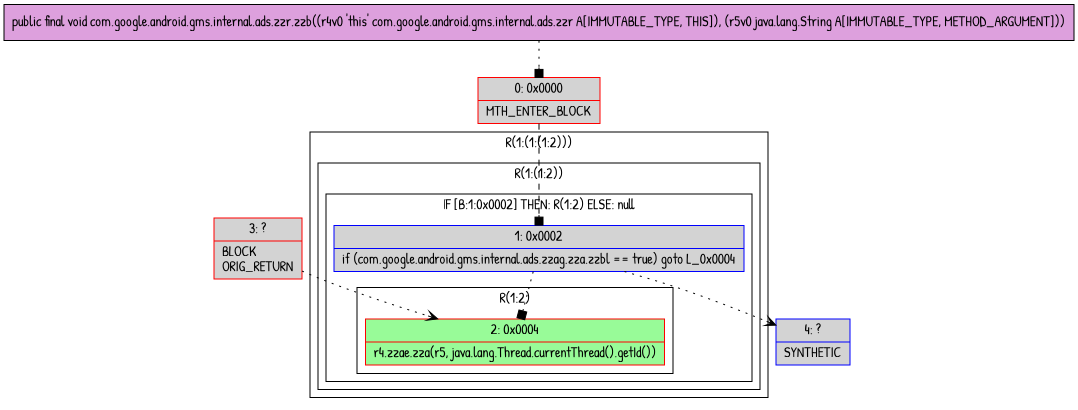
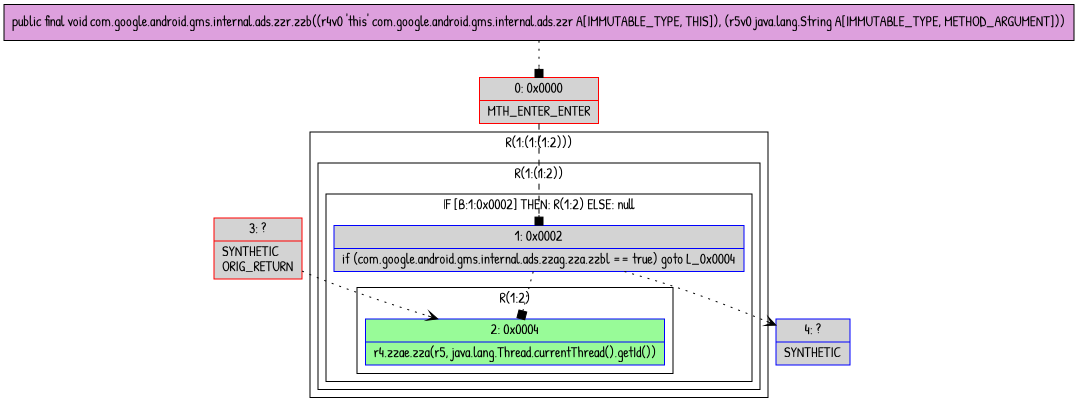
  digraph {
    fontname="Patrick Hand"
    node [color=blue fillcolor=lightgrey fontname="Patrick Hand" shape=record style=filled]
    edge [arrowhead=box fontname="Patrick Hand" style=dotted]
-   n1 [color=red fillcolor=palegreen label="{2\:\ 0x0004|r4.zzae.zza(r5, java.lang.Thread.currentThread().getId())\l}"]
+   n1 [fillcolor=palegreen label="{2\:\ 0x0004|r4.zzae.zza(r5, java.lang.Thread.currentThread().getId())\l}"]
    n2 [label="{1\:\ 0x0002|if (com.google.android.gms.internal.ads.zzag.zza.zzbl == true) goto L_0x0004\l}"]
    n3 [label="{4\:\ ?|SYNTHETIC\l}"]
-   n4 [color=red label="{3\:\ ?|BLOCK\lORIG_RETURN\l}"]
-   n5 [color=red label="{0\:\ 0x0000|MTH_ENTER_BLOCK\l}"]
+   n4 [color=red label="{3\:\ ?|SYNTHETIC\lORIG_RETURN\l}"]
+   n5 [color=red label="{0\:\ 0x0000|MTH_ENTER_ENTER\l}"]
    n6 [fillcolor=plum label="{public final void com.google.android.gms.internal.ads.zzr.zzb((r4v0 'this' com.google.android.gms.internal.ads.zzr A[IMMUTABLE_TYPE, THIS]), (r5v0 java.lang.String A[IMMUTABLE_TYPE, METHOD_ARGUMENT])) }" color=""]
    subgraph cluster_1 {
      label="R(1:(1:(1:2)))"
      subgraph cluster_2 {
        label="R(1:(1:2))"
        subgraph cluster_3 {
          label="IF [B:1:0x0002] THEN: R(1:2) ELSE: null"
          n2
          subgraph cluster_4 {
            label="R(1:2)"
            n1
          }
        }
      }
    }
    n2 -> n1
    n2 -> n3 [arrowhead=vee]
    n4 -> n1 [arrowhead=vee]
    n5 -> n2 [style=dashed]
    n6 -> n5
  }
